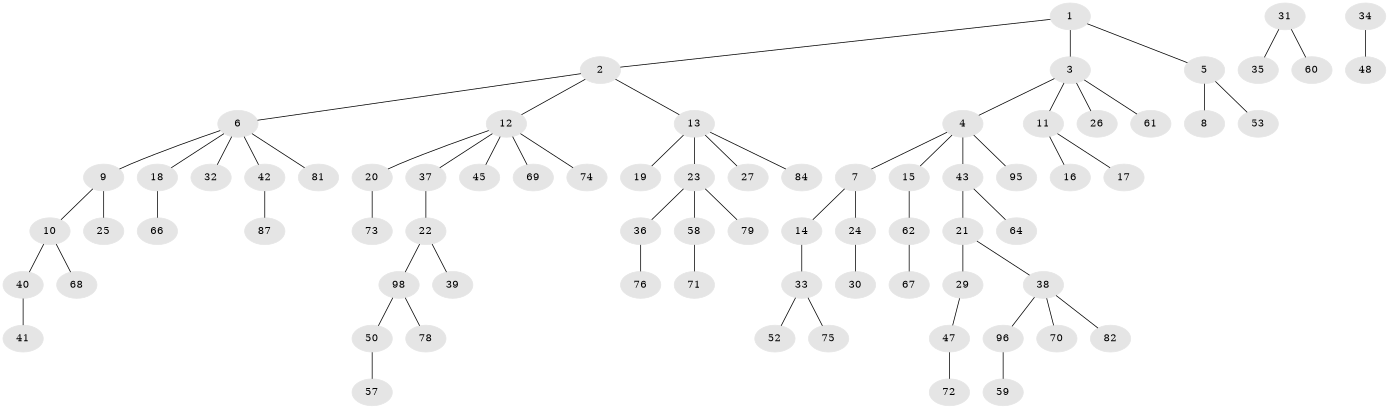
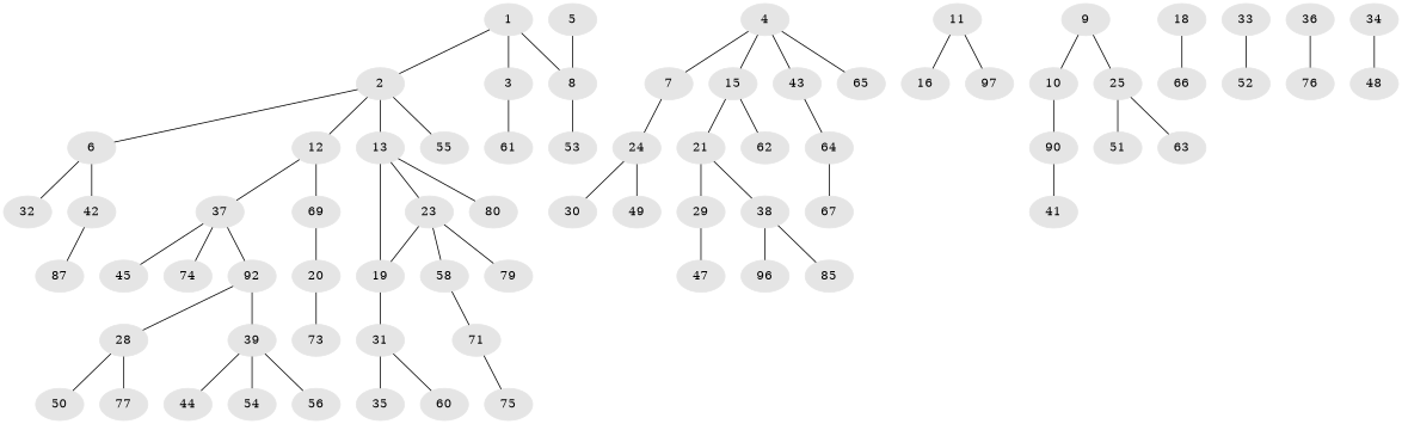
  graph {
    node [color=gray90 style=filled]
    1
    2
    3
    5
    6
    12
    13
+   55
    4
    11
-   26
    61
    8
    9
    18
    32
    42
-   81
    20
    37
    45
    69
    74
    19
    23
-   27
-   80 [label=84]
+   80
    7
    15
    43
-   65 [label=95]
+   65
    16
-   17
-   14
+   17 [label=97]
    24
    21
    62
    64
    53
    10
    25
    66
    n43 [label=87]
    33
    30
-   40
-   68
+   49
+   40 [label=90]
+   51
+   63
    41
    73
-   22
+   22 [label=92]
    31
    36
    58
    79
    52
    29
    38
    35
    60
-   28 [label=98]
+   28
    39
    47
    n66 [label=96]
-   70
-   82
+   82 [label=85]
    50
-   78
+   78 [label=77]
+   44
+   54
+   56
    76
    71
-   57
-   72
    34
    48
-   59
    67
    75
    1 -- 2
    1 -- 3
-   1 -- 5
+   1 -- 8
    2 -- 6
    2 -- 12
    2 -- 13
-   3 -- 4
-   3 -- 11
-   3 -- 26
+   2 -- 55
    3 -- 61
    5 -- 8
-   6 -- 9
-   6 -- 18
    6 -- 32
    6 -- 42
-   6 -- 81
-   12 -- 20
+   69 -- 20
    12 -- 37
-   12 -- 45
+   37 -- 45
    12 -- 69
-   12 -- 74
+   37 -- 74
    13 -- 19
    13 -- 23
-   13 -- 27
    13 -- 80
    4 -- 7
    4 -- 15
    4 -- 43
    4 -- 65
    11 -- 16
    11 -- 17
-   5 -- 53
+   8 -- 53
    9 -- 10
    9 -- 25
    18 -- 66
    42 -- n43
    20 -- 73
    37 -- 22
-   23 -- 36
+   19 -- 31
+   23 -- 19
    23 -- 58
    23 -- 79
-   7 -- 14
    7 -- 24
-   43 -- 21
+   15 -- 21
    15 -- 62
    43 -- 64
-   14 -- 33
    24 -- 30
+   24 -- 49
    21 -- 29
    21 -- 38
-   62 -- 67
+   64 -- 67
    10 -- 40
-   10 -- 68
+   25 -- 51
+   25 -- 63
    33 -- 52
    40 -- 41
    22 -- 28
    22 -- 39
    31 -- 35
    31 -- 60
    36 -- 76
    58 -- 71
    29 -- 47
    38 -- n66
-   38 -- 70
    38 -- 82
    28 -- 50
    28 -- 78
-   47 -- 72
-   n66 -- 59
-   50 -- 57
-   33 -- 75
+   39 -- 44
+   39 -- 54
+   39 -- 56
+   71 -- 75
    34 -- 48
  }
